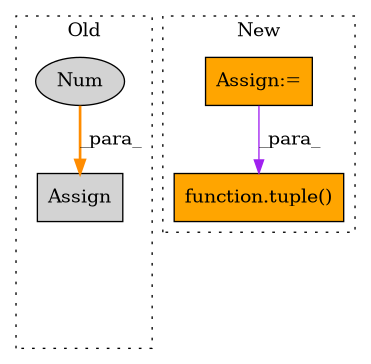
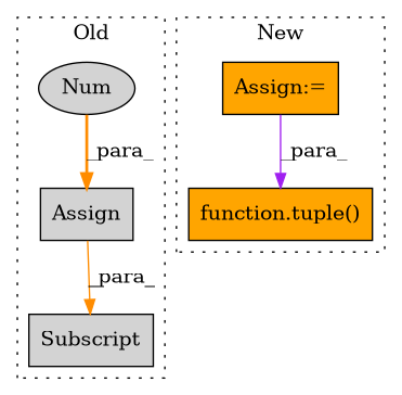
  digraph {
    node [fillcolor=lightgrey s=3049 shape=box style=filled]
    edge [color=darkorange style=solid]
    n1 [a=80 l=2 label=Assign]
    n2 [a=76 l=1 label=Num shape=ellipse]
+   n3 [a=63 l="15,0" label=Subscript s="3037,0"]
    n4 [a=75 fillcolor=orange l="27,90" label="function.tuple()" s="4037,4068"]
    n5 [a=68 fillcolor=orange l=3 label="Assign:=" s=4034]
    subgraph cluster_1 {
      label=Old
      style=dotted
      n1
      n2
+     n3
    }
    subgraph cluster_2 {
      label=New
      style=dotted
      n4
      n5
    }
+   n1 -> n3 [label=_para_]
    n2 -> n1 [label=_para_ style=bold]
    n5 -> n4 [color=purple label=_para_]
  }
